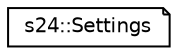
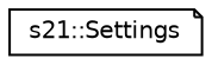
  digraph {
    rankdir=LR
-   n1 [color=black fillcolor=white fontname=Helvetica fontsize=10 height=0.2 label="s24::Settings" shape=note style=filled width=0.4]
+   n1 [color=black fillcolor=white fontname=Helvetica fontsize=10 height=0.2 label="s21::Settings" shape=note style=filled width=0.4]
  }
